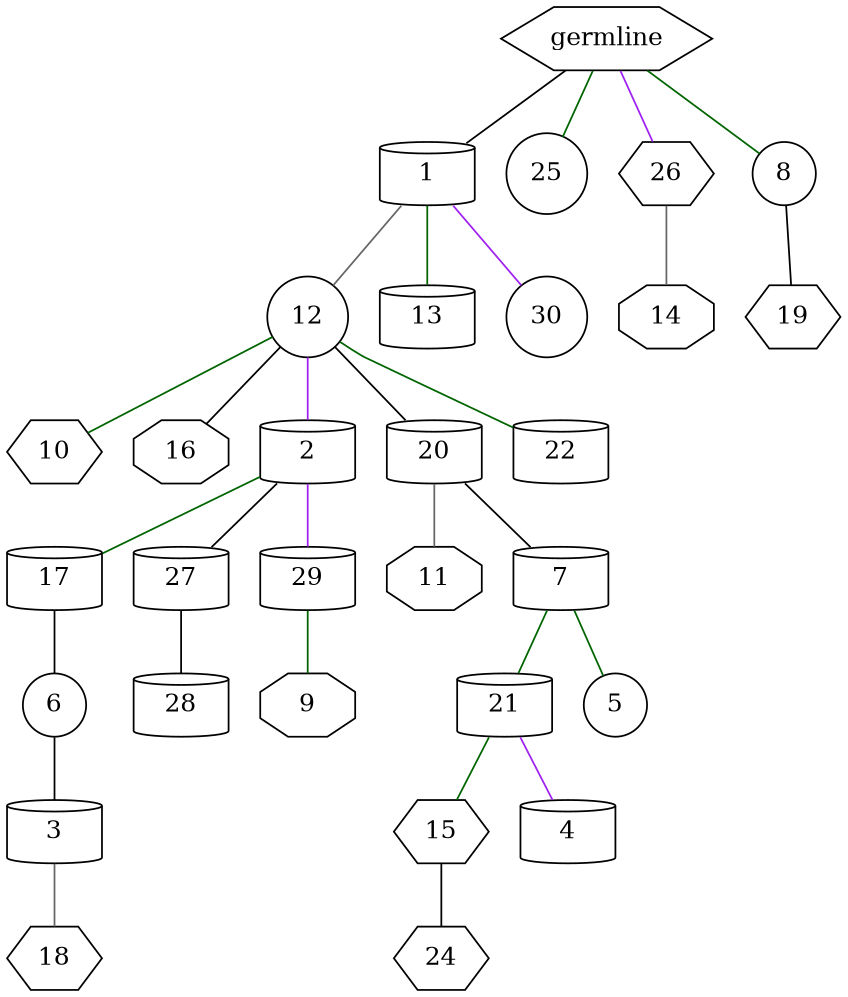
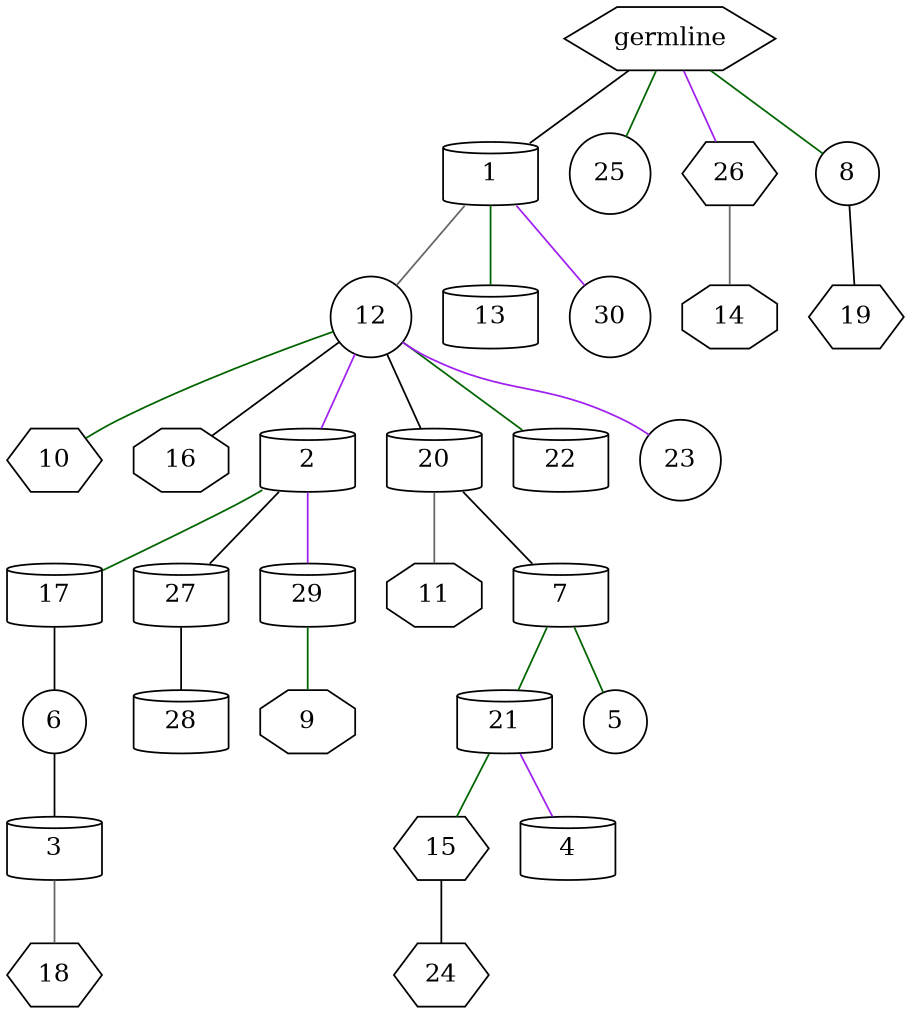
  graph {
    node [shape=cylinder]
    edge [color=black]
    n1 [label=germline shape=hexagon]
    n2 [label=1]
    n3 [label=25 shape=circle]
    n4 [label=26 shape=hexagon]
    n5 [label=8 shape=circle]
    n6 [label=12 shape=circle]
    n7 [label=13]
    n8 [label=30 shape=circle]
    n9 [label=14 shape=octagon]
    n10 [label=19 shape=hexagon]
    n11 [label=10 shape=hexagon]
    n12 [label=16 shape=octagon]
    n13 [label=2]
    n14 [label=20]
    n15 [label=22]
+   n16 [label=23 shape=circle]
    n17 [label=17]
    n18 [label=27]
    n19 [label=29]
    n20 [label=11 shape=octagon]
    n21 [label=7]
    n22 [label=6 shape=circle]
    n23 [label=28]
    n24 [label=9 shape=octagon]
    n25 [label=3]
    n26 [label=18 shape=hexagon]
    n27 [label=21]
    n28 [label=5 shape=circle]
    n29 [label=15 shape=hexagon]
    n30 [label=4]
    n31 [label=24 shape=hexagon]
    n1 -- n2
    n1 -- n3 [color=darkgreen]
    n1 -- n4 [color=purple]
    n1 -- n5 [color=darkgreen]
    n2 -- n6 [color=gray40]
    n2 -- n7 [color=darkgreen]
    n2 -- n8 [color=purple]
    n4 -- n9 [color=gray40]
    n5 -- n10
    n6 -- n11 [color=darkgreen]
    n6 -- n12
    n6 -- n13 [color=purple]
    n6 -- n14
    n6 -- n15 [color=darkgreen]
+   n6 -- n16 [color=purple]
    n13 -- n17 [color=darkgreen]
    n13 -- n18
    n13 -- n19 [color=purple]
    n14 -- n20 [color=gray40]
    n14 -- n21
    n17 -- n22
    n18 -- n23
    n19 -- n24 [color=darkgreen]
    n21 -- n27 [color=darkgreen]
    n21 -- n28 [color=darkgreen]
    n22 -- n25
    n25 -- n26 [color=gray40]
    n27 -- n29 [color=darkgreen]
    n27 -- n30 [color=purple]
    n29 -- n31
  }
